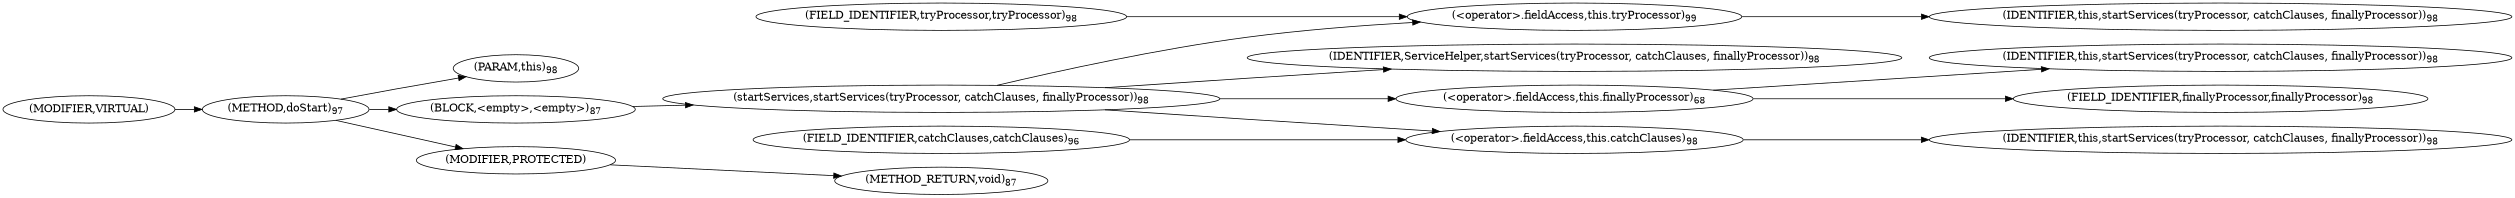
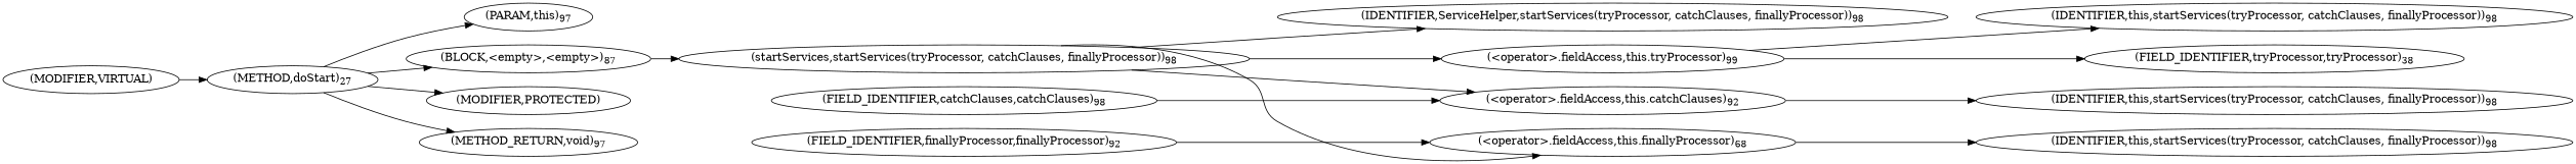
  digraph {
    rankdir=LR
-   n1 [label=<(METHOD,doStart)<SUB>97</SUB>>]
-   n2 [label=<(PARAM,this)<SUB>98</SUB>>]
+   n1 [label=<(METHOD,doStart)<SUB>27</SUB>>]
+   n2 [label=<(PARAM,this)<SUB>97</SUB>>]
    n3 [label=<(BLOCK,&lt;empty&gt;,&lt;empty&gt;)<SUB>87</SUB>>]
    n4 [label=<(MODIFIER,PROTECTED)>]
-   n5 [label=<(METHOD_RETURN,void)<SUB>87</SUB>>]
+   n5 [label=<(METHOD_RETURN,void)<SUB>97</SUB>>]
    n6 [label=<(startServices,startServices(tryProcessor, catchClauses, finallyProcessor))<SUB>98</SUB>>]
    n7 [label=<(MODIFIER,VIRTUAL)>]
    n8 [label=<(IDENTIFIER,ServiceHelper,startServices(tryProcessor, catchClauses, finallyProcessor))<SUB>98</SUB>>]
    n9 [label=<(&lt;operator&gt;.fieldAccess,this.tryProcessor)<SUB>99</SUB>>]
-   n10 [label=<(&lt;operator&gt;.fieldAccess,this.catchClauses)<SUB>98</SUB>>]
+   n10 [label=<(&lt;operator&gt;.fieldAccess,this.catchClauses)<SUB>92</SUB>>]
    n11 [label=<(&lt;operator&gt;.fieldAccess,this.finallyProcessor)<SUB>68</SUB>>]
    n12 [label=<(IDENTIFIER,this,startServices(tryProcessor, catchClauses, finallyProcessor))<SUB>98</SUB>>]
-   n13 [label=<(FIELD_IDENTIFIER,tryProcessor,tryProcessor)<SUB>98</SUB>>]
+   n13 [label=<(FIELD_IDENTIFIER,tryProcessor,tryProcessor)<SUB>38</SUB>>]
    n14 [label=<(IDENTIFIER,this,startServices(tryProcessor, catchClauses, finallyProcessor))<SUB>98</SUB>>]
    n15 [label=<(IDENTIFIER,this,startServices(tryProcessor, catchClauses, finallyProcessor))<SUB>98</SUB>>]
-   n16 [label=<(FIELD_IDENTIFIER,finallyProcessor,finallyProcessor)<SUB>98</SUB>>]
-   n17 [label=<(FIELD_IDENTIFIER,catchClauses,catchClauses)<SUB>96</SUB>>]
+   n16 [label=<(FIELD_IDENTIFIER,finallyProcessor,finallyProcessor)<SUB>92</SUB>>]
+   n17 [label=<(FIELD_IDENTIFIER,catchClauses,catchClauses)<SUB>98</SUB>>]
    n1 -> n2
    n1 -> n3
    n1 -> n4
-   n4 -> n5
+   n1 -> n5
    n3 -> n6
    n6 -> n8
    n6 -> n9
    n6 -> n10
    n6 -> n11
    n7 -> n1
    n9 -> n12
-   n13 -> n9
+   n9 -> n13
    n10 -> n14
    n11 -> n15
-   n11 -> n16
+   n16 -> n11
    n17 -> n10
  }
